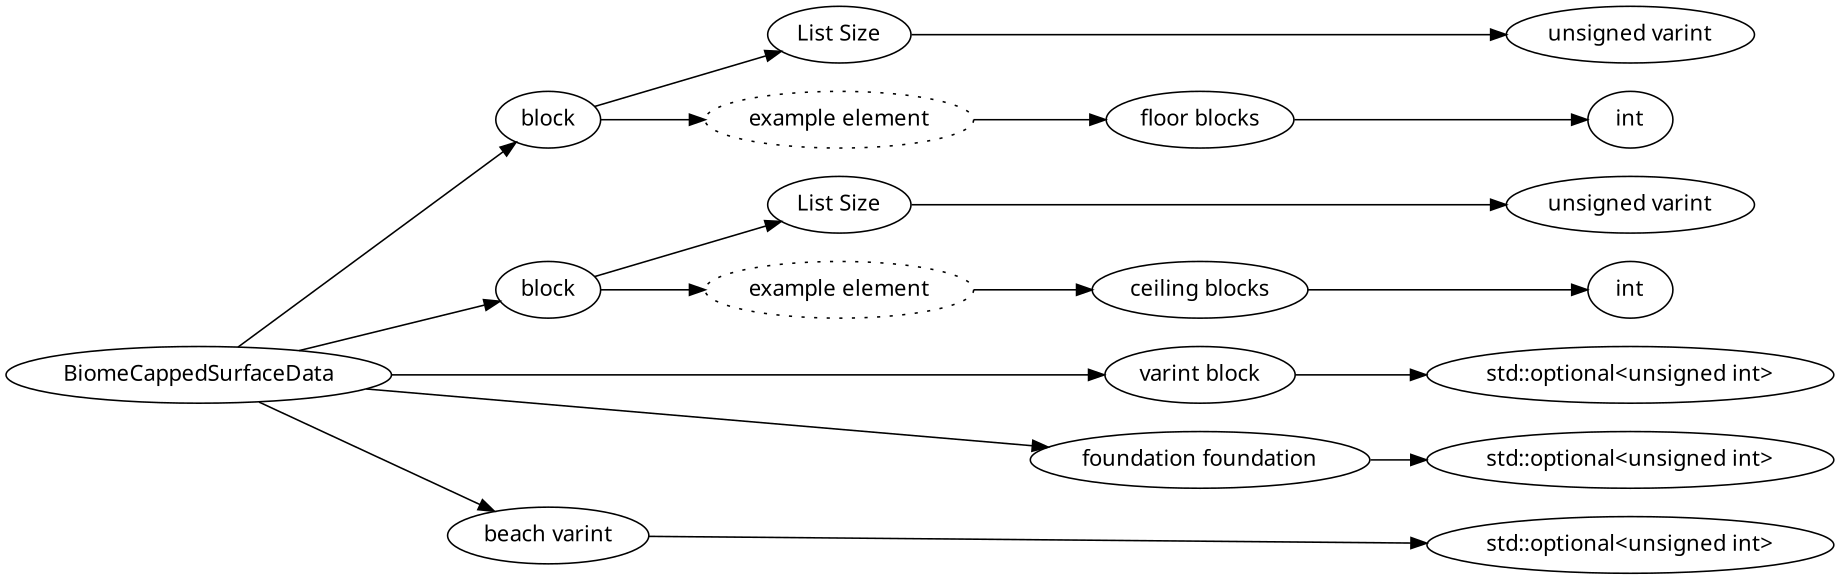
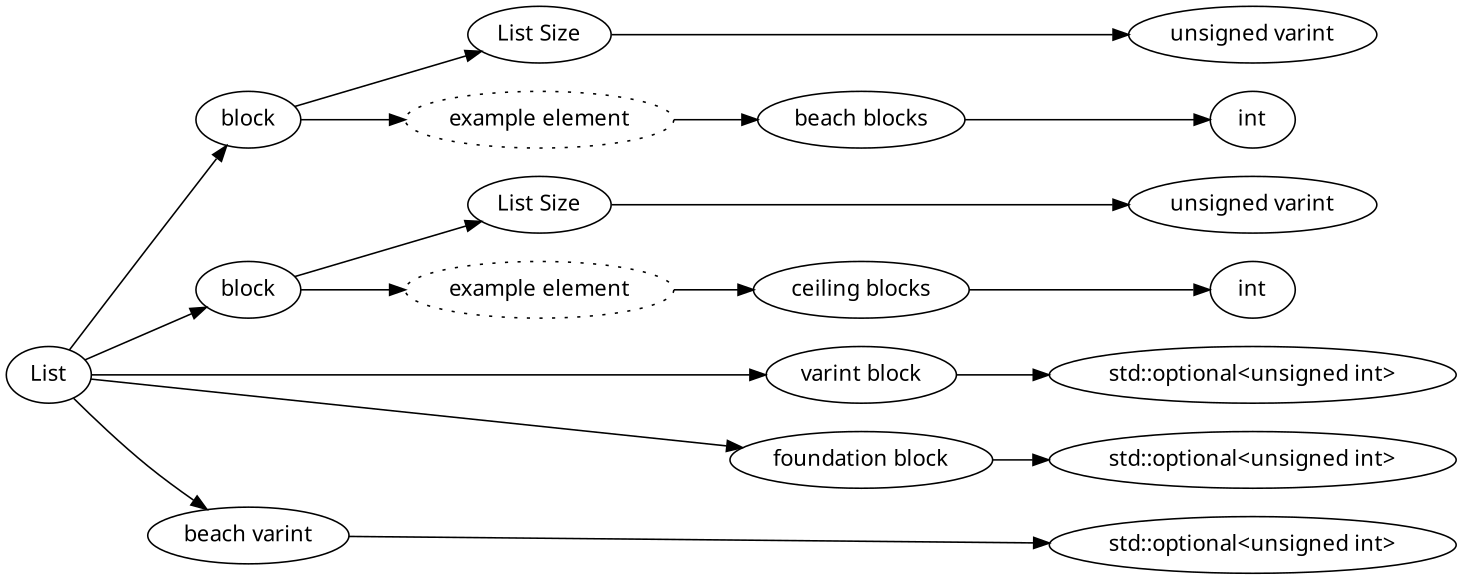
  digraph {
    fontname="Noto Sans"
    rankdir=LR
    node [fontname="Noto Sans"]
    edge [fontname="Noto Sans"]
    n1 [label="unsigned varint"]
    n2 [label=int]
    n3 [label="unsigned varint"]
    n4 [label=int]
    n5 [label="std::optional<unsigned int>"]
    n6 [label="std::optional<unsigned int>"]
    n7 [label="std::optional<unsigned int>"]
-   n8 [label=BiomeCappedSurfaceData]
+   n8 [label=List]
    n9 [label=block]
    n10 [label=block]
    n11 [label="varint block"]
-   n12 [label="foundation foundation"]
+   n12 [label="foundation block"]
    n13 [label="beach varint"]
    n14 [label="List Size"]
    n15 [label="example element" style=dotted]
    n16 [label="List Size"]
    n17 [label="example element" style=dotted]
-   n18 [label="floor blocks"]
+   n18 [label="beach blocks"]
    n19 [label="ceiling blocks"]
    subgraph sub_1 {
      rank=max
      n1
      n2
      n3
      n4
      n5
      n6
      n7
    }
    n8 -> n9
    n8 -> n10
    n8 -> n11
    n8 -> n12
    n8 -> n13
    n9 -> n14
    n9 -> n15
    n10 -> n16
    n10 -> n17
    n11 -> n5
    n12 -> n6
    n13 -> n7
    n14 -> n1
    n15 -> n18
    n16 -> n3
    n17 -> n19
    n18 -> n2
    n19 -> n4
  }
